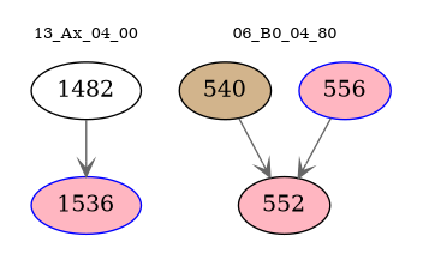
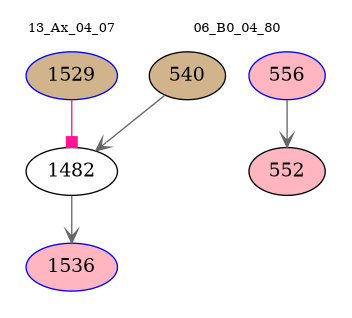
  digraph {
    node [color=blue fillcolor=lightpink style=filled]
    edge [arrowhead=vee color=gray40]
+   n1 [fillcolor=tan label=1529]
    n2 [color=black fillcolor=white label=1482]
    n3 [label=1536]
    n4 [label=556]
    n5 [color=black fillcolor=tan label=540]
    n6 [color=black label=552]
    subgraph cluster_1 {
      color=white
      fontsize=10
-     label="13_Ax_04_00"
+     label="13_Ax_04_07"
+     n1
      n2
      n3
    }
    subgraph cluster_2 {
      color=white
      fontsize=10
      label="06_B0_04_80"
      n4
      n5
      n6
    }
+   n1 -> n2 [arrowhead=box color=deeppink]
    n2 -> n3
    n4 -> n6
-   n5 -> n6
+   n5 -> n2
  }
